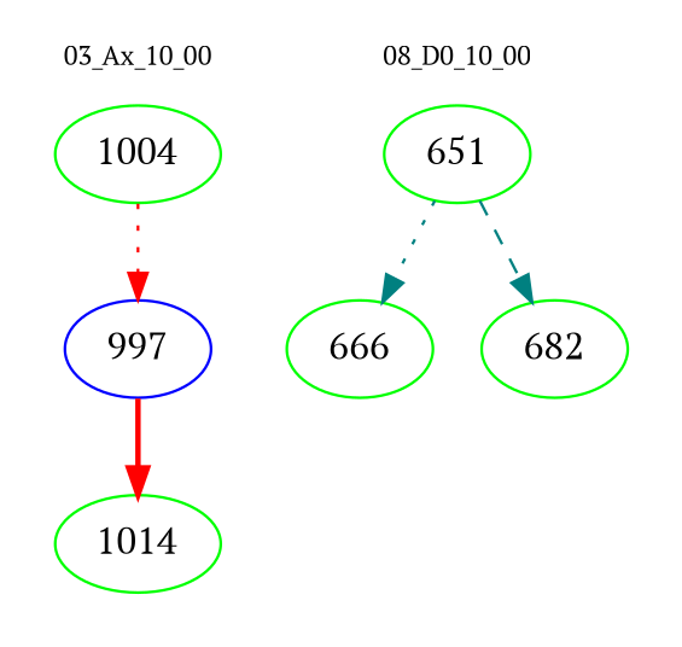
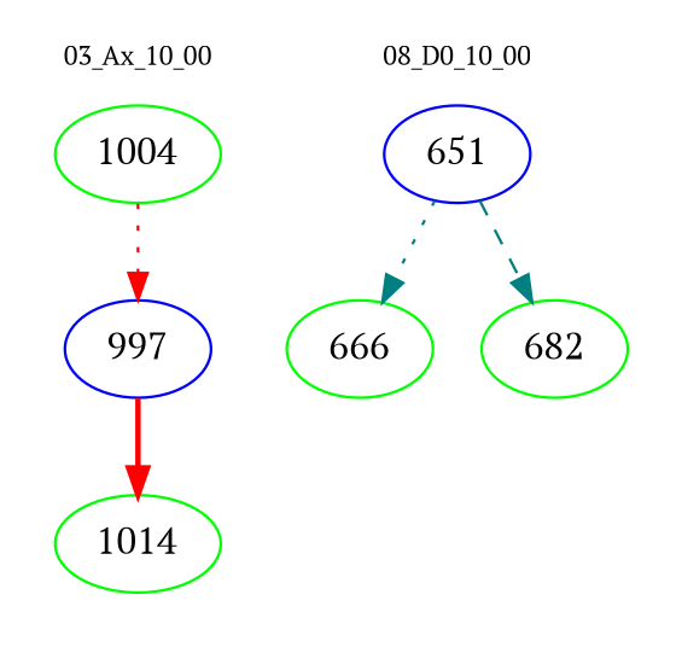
  digraph {
    fontname="PT Serif"
    node [color=green fontname="PT Serif"]
    edge [color=red fontname="PT Serif" style=dotted]
    n1 [label=1004]
    n2 [color=blue label=997]
    n3 [label=1014]
    n4 [label=666]
-   n5 [label=651]
+   n5 [color=blue label=651]
    n6 [label=682]
    subgraph cluster_1 {
      color=white
      fontsize=10
      label="03_Ax_10_00"
      n1
      n2
      n3
    }
    subgraph cluster_2 {
      color=white
      fontsize=10
      label="08_D0_10_00"
      n4
      n5
      n6
    }
    n1 -> n2
    n2 -> n3 [style=bold]
    n5 -> n4 [color=teal]
    n5 -> n6 [color=teal style=dashed]
  }
